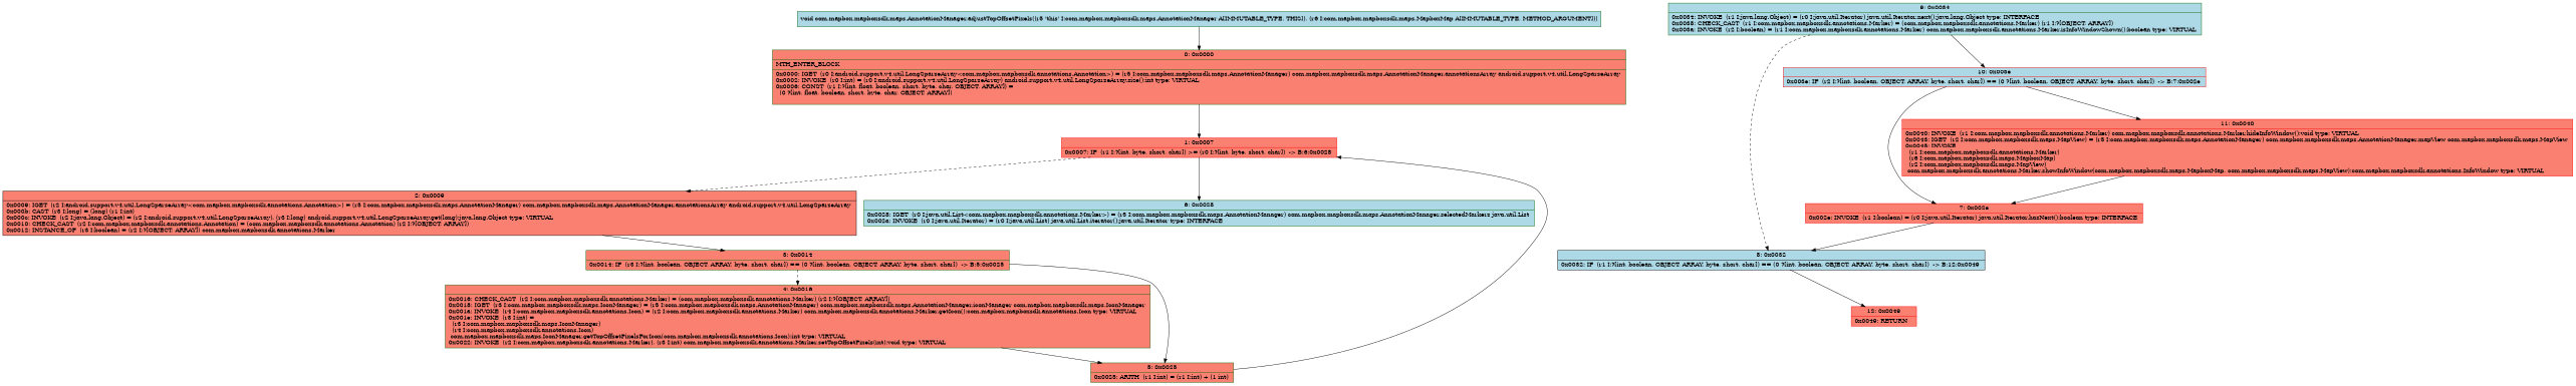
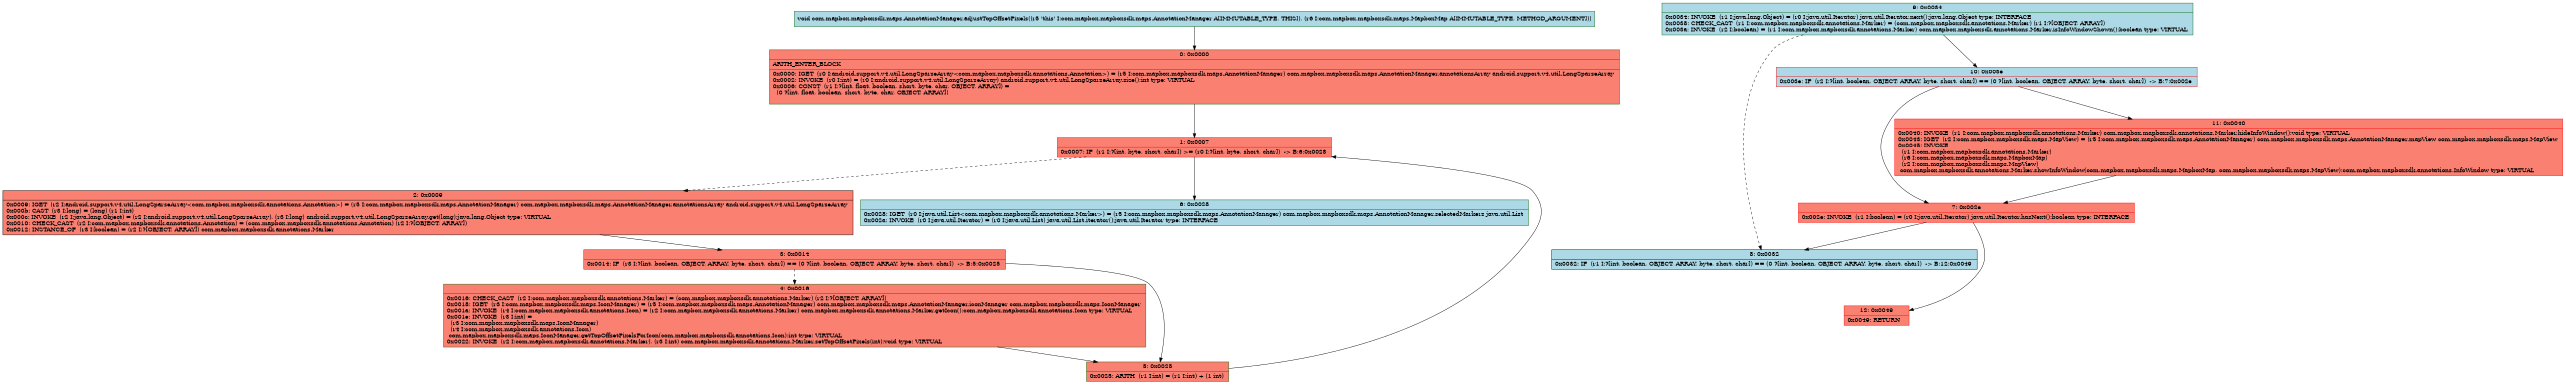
  digraph {
    node [color=darkgreen fillcolor=salmon shape=record style=filled]
-   n1 [label="{0\:\ 0x0000|MTH_ENTER_BLOCK\l|0x0000: IGET  (r0 I:android.support.v4.util.LongSparseArray\<com.mapbox.mapboxsdk.annotations.Annotation\>) = (r5 I:com.mapbox.mapboxsdk.maps.AnnotationManager) com.mapbox.mapboxsdk.maps.AnnotationManager.annotationsArray android.support.v4.util.LongSparseArray \l0x0002: INVOKE  (r0 I:int) = (r0 I:android.support.v4.util.LongSparseArray) android.support.v4.util.LongSparseArray.size():int type: VIRTUAL \l0x0006: CONST  (r1 I:?[int, float, boolean, short, byte, char, OBJECT, ARRAY]) = \l  (0 ?[int, float, boolean, short, byte, char, OBJECT, ARRAY])\l \l}"]
+   n1 [label="{0\:\ 0x0000|ARITH_ENTER_BLOCK\l|0x0000: IGET  (r0 I:android.support.v4.util.LongSparseArray\<com.mapbox.mapboxsdk.annotations.Annotation\>) = (r5 I:com.mapbox.mapboxsdk.maps.AnnotationManager) com.mapbox.mapboxsdk.maps.AnnotationManager.annotationsArray android.support.v4.util.LongSparseArray \l0x0002: INVOKE  (r0 I:int) = (r0 I:android.support.v4.util.LongSparseArray) android.support.v4.util.LongSparseArray.size():int type: VIRTUAL \l0x0006: CONST  (r1 I:?[int, float, boolean, short, byte, char, OBJECT, ARRAY]) = \l  (0 ?[int, float, boolean, short, byte, char, OBJECT, ARRAY])\l \l}"]
    n2 [color=red label="{1\:\ 0x0007|0x0007: IF  (r1 I:?[int, byte, short, char]) \>= (r0 I:?[int, byte, short, char])  \-\> B:6:0x0028 \l}"]
    n3 [color=black label="{2\:\ 0x0009|0x0009: IGET  (r2 I:android.support.v4.util.LongSparseArray\<com.mapbox.mapboxsdk.annotations.Annotation\>) = (r5 I:com.mapbox.mapboxsdk.maps.AnnotationManager) com.mapbox.mapboxsdk.maps.AnnotationManager.annotationsArray android.support.v4.util.LongSparseArray \l0x000b: CAST  (r3 I:long) = (long) (r1 I:int) \l0x000c: INVOKE  (r2 I:java.lang.Object) = (r2 I:android.support.v4.util.LongSparseArray), (r3 I:long) android.support.v4.util.LongSparseArray.get(long):java.lang.Object type: VIRTUAL \l0x0010: CHECK_CAST  (r2 I:com.mapbox.mapboxsdk.annotations.Annotation) = (com.mapbox.mapboxsdk.annotations.Annotation) (r2 I:?[OBJECT, ARRAY]) \l0x0012: INSTANCE_OF  (r3 I:boolean) = (r2 I:?[OBJECT, ARRAY]) com.mapbox.mapboxsdk.annotations.Marker \l}"]
    n4 [fillcolor=lightblue label="{6\:\ 0x0028|0x0028: IGET  (r0 I:java.util.List\<com.mapbox.mapboxsdk.annotations.Marker\>) = (r5 I:com.mapbox.mapboxsdk.maps.AnnotationManager) com.mapbox.mapboxsdk.maps.AnnotationManager.selectedMarkers java.util.List \l0x002a: INVOKE  (r0 I:java.util.Iterator) = (r0 I:java.util.List) java.util.List.iterator():java.util.Iterator type: INTERFACE \l}"]
    n5 [label="{3\:\ 0x0014|0x0014: IF  (r3 I:?[int, boolean, OBJECT, ARRAY, byte, short, char]) == (0 ?[int, boolean, OBJECT, ARRAY, byte, short, char])  \-\> B:5:0x0025 \l}"]
    n6 [label="{4\:\ 0x0016|0x0016: CHECK_CAST  (r2 I:com.mapbox.mapboxsdk.annotations.Marker) = (com.mapbox.mapboxsdk.annotations.Marker) (r2 I:?[OBJECT, ARRAY]) \l0x0018: IGET  (r3 I:com.mapbox.mapboxsdk.maps.IconManager) = (r5 I:com.mapbox.mapboxsdk.maps.AnnotationManager) com.mapbox.mapboxsdk.maps.AnnotationManager.iconManager com.mapbox.mapboxsdk.maps.IconManager \l0x001a: INVOKE  (r4 I:com.mapbox.mapboxsdk.annotations.Icon) = (r2 I:com.mapbox.mapboxsdk.annotations.Marker) com.mapbox.mapboxsdk.annotations.Marker.getIcon():com.mapbox.mapboxsdk.annotations.Icon type: VIRTUAL \l0x001e: INVOKE  (r3 I:int) = \l  (r3 I:com.mapbox.mapboxsdk.maps.IconManager)\l  (r4 I:com.mapbox.mapboxsdk.annotations.Icon)\l com.mapbox.mapboxsdk.maps.IconManager.getTopOffsetPixelsForIcon(com.mapbox.mapboxsdk.annotations.Icon):int type: VIRTUAL \l0x0022: INVOKE  (r2 I:com.mapbox.mapboxsdk.annotations.Marker), (r3 I:int) com.mapbox.mapboxsdk.annotations.Marker.setTopOffsetPixels(int):void type: VIRTUAL \l}"]
    n7 [label="{5\:\ 0x0025|0x0025: ARITH  (r1 I:int) = (r1 I:int) + (1 int) \l}"]
    n8 [color=red label="{7\:\ 0x002e|0x002e: INVOKE  (r1 I:boolean) = (r0 I:java.util.Iterator) java.util.Iterator.hasNext():boolean type: INTERFACE \l}"]
    n9 [color=black fillcolor=lightblue label="{8\:\ 0x0032|0x0032: IF  (r1 I:?[int, boolean, OBJECT, ARRAY, byte, short, char]) == (0 ?[int, boolean, OBJECT, ARRAY, byte, short, char])  \-\> B:12:0x0049 \l}"]
    n10 [color=red label="{12\:\ 0x0049|0x0049: RETURN   \l}"]
    n11 [fillcolor=lightblue label="{9\:\ 0x0034|0x0034: INVOKE  (r1 I:java.lang.Object) = (r0 I:java.util.Iterator) java.util.Iterator.next():java.lang.Object type: INTERFACE \l0x0038: CHECK_CAST  (r1 I:com.mapbox.mapboxsdk.annotations.Marker) = (com.mapbox.mapboxsdk.annotations.Marker) (r1 I:?[OBJECT, ARRAY]) \l0x003a: INVOKE  (r2 I:boolean) = (r1 I:com.mapbox.mapboxsdk.annotations.Marker) com.mapbox.mapboxsdk.annotations.Marker.isInfoWindowShown():boolean type: VIRTUAL \l}"]
    n12 [color=red fillcolor=lightblue label="{10\:\ 0x003e|0x003e: IF  (r2 I:?[int, boolean, OBJECT, ARRAY, byte, short, char]) == (0 ?[int, boolean, OBJECT, ARRAY, byte, short, char])  \-\> B:7:0x002e \l}"]
    n13 [color=red label="{11\:\ 0x0040|0x0040: INVOKE  (r1 I:com.mapbox.mapboxsdk.annotations.Marker) com.mapbox.mapboxsdk.annotations.Marker.hideInfoWindow():void type: VIRTUAL \l0x0043: IGET  (r2 I:com.mapbox.mapboxsdk.maps.MapView) = (r5 I:com.mapbox.mapboxsdk.maps.AnnotationManager) com.mapbox.mapboxsdk.maps.AnnotationManager.mapView com.mapbox.mapboxsdk.maps.MapView \l0x0045: INVOKE  \l  (r1 I:com.mapbox.mapboxsdk.annotations.Marker)\l  (r6 I:com.mapbox.mapboxsdk.maps.MapboxMap)\l  (r2 I:com.mapbox.mapboxsdk.maps.MapView)\l com.mapbox.mapboxsdk.annotations.Marker.showInfoWindow(com.mapbox.mapboxsdk.maps.MapboxMap, com.mapbox.mapboxsdk.maps.MapView):com.mapbox.mapboxsdk.annotations.InfoWindow type: VIRTUAL \l}"]
    n14 [fillcolor=lightblue label="{void com.mapbox.mapboxsdk.maps.AnnotationManager.adjustTopOffsetPixels((r5 'this' I:com.mapbox.mapboxsdk.maps.AnnotationManager A[IMMUTABLE_TYPE, THIS]), (r6 I:com.mapbox.mapboxsdk.maps.MapboxMap A[IMMUTABLE_TYPE, METHOD_ARGUMENT])) }"]
    n1 -> n2
    n2 -> n3 [style=dashed]
    n2 -> n4
    n3 -> n5
    n5 -> n6 [style=dashed]
    n5 -> n7
    n6 -> n7
    n7 -> n2
    n8 -> n9
-   n9 -> n10
+   n8 -> n10
    n11 -> n9 [style=dashed]
    n11 -> n12
    n12 -> n8
    n12 -> n13 [style=solid]
    n13 -> n8
    n14 -> n1
  }
